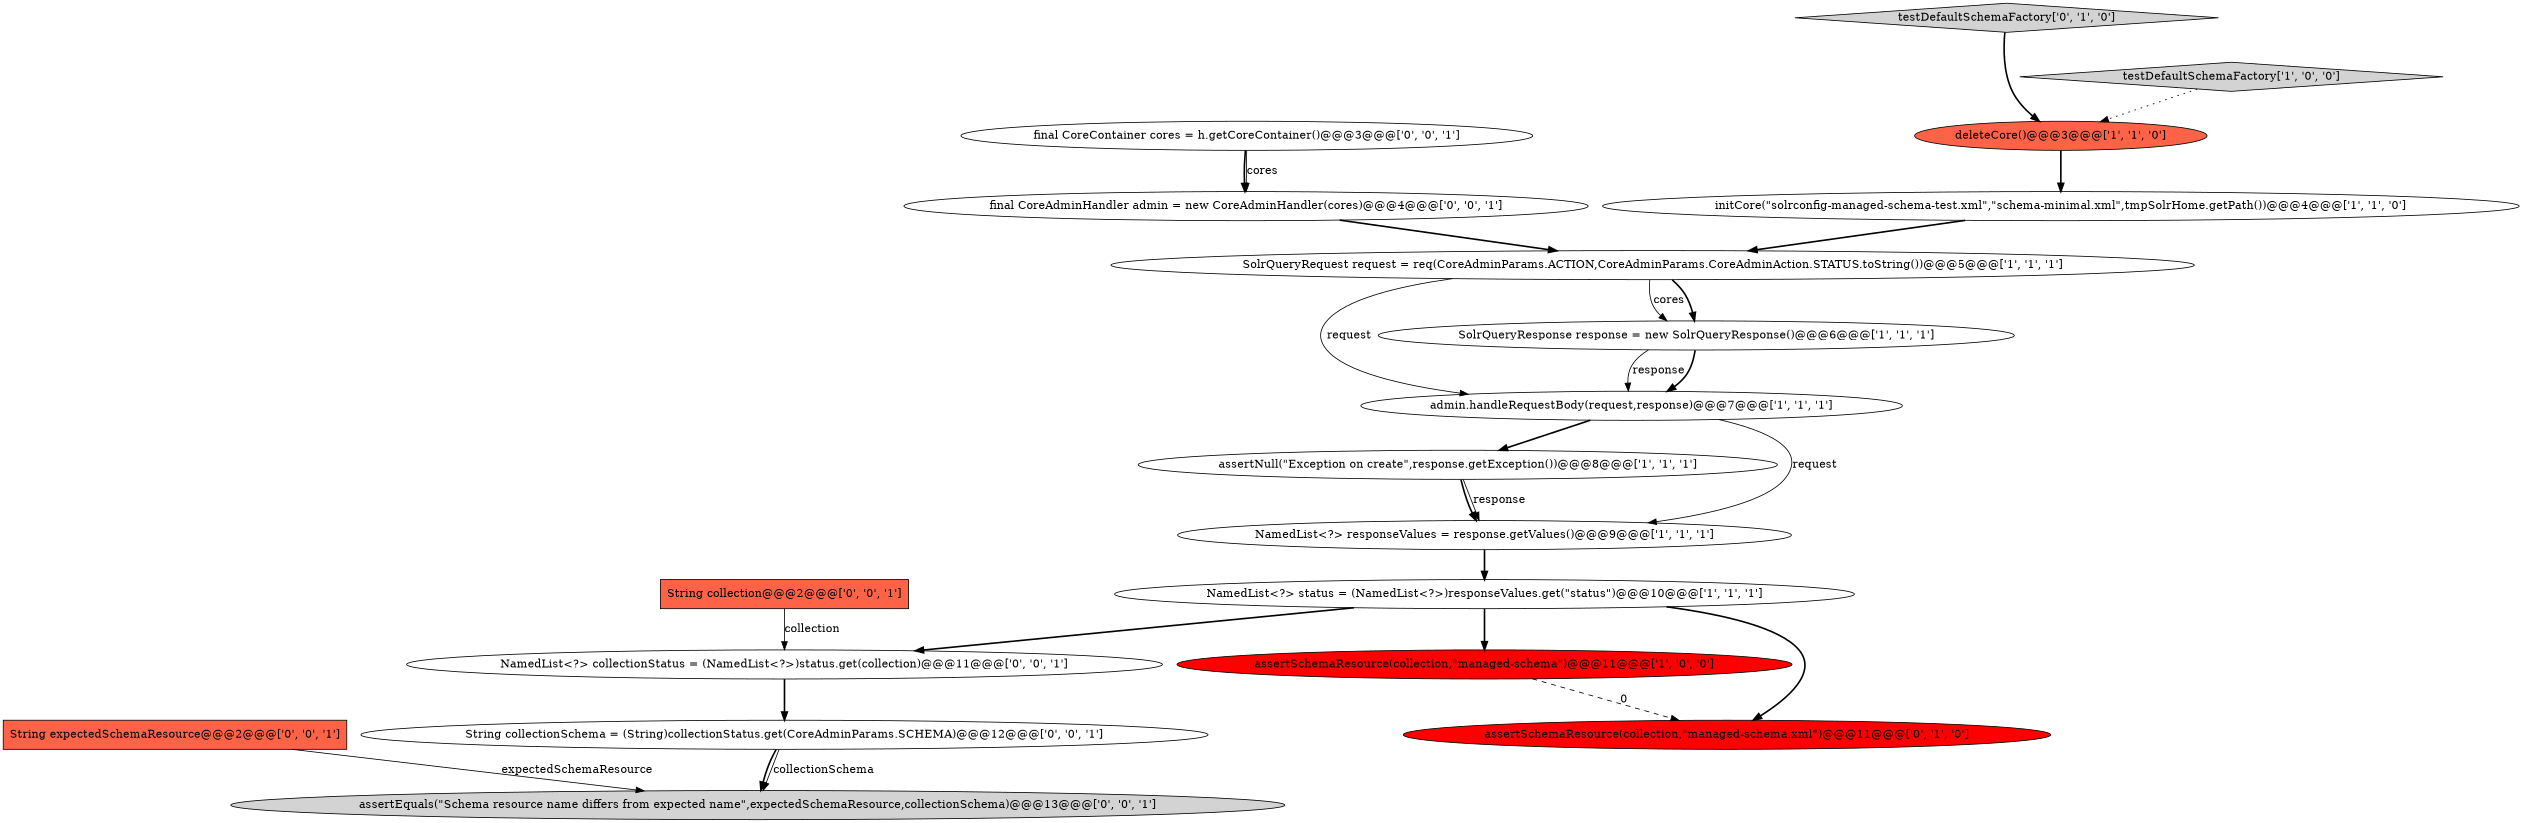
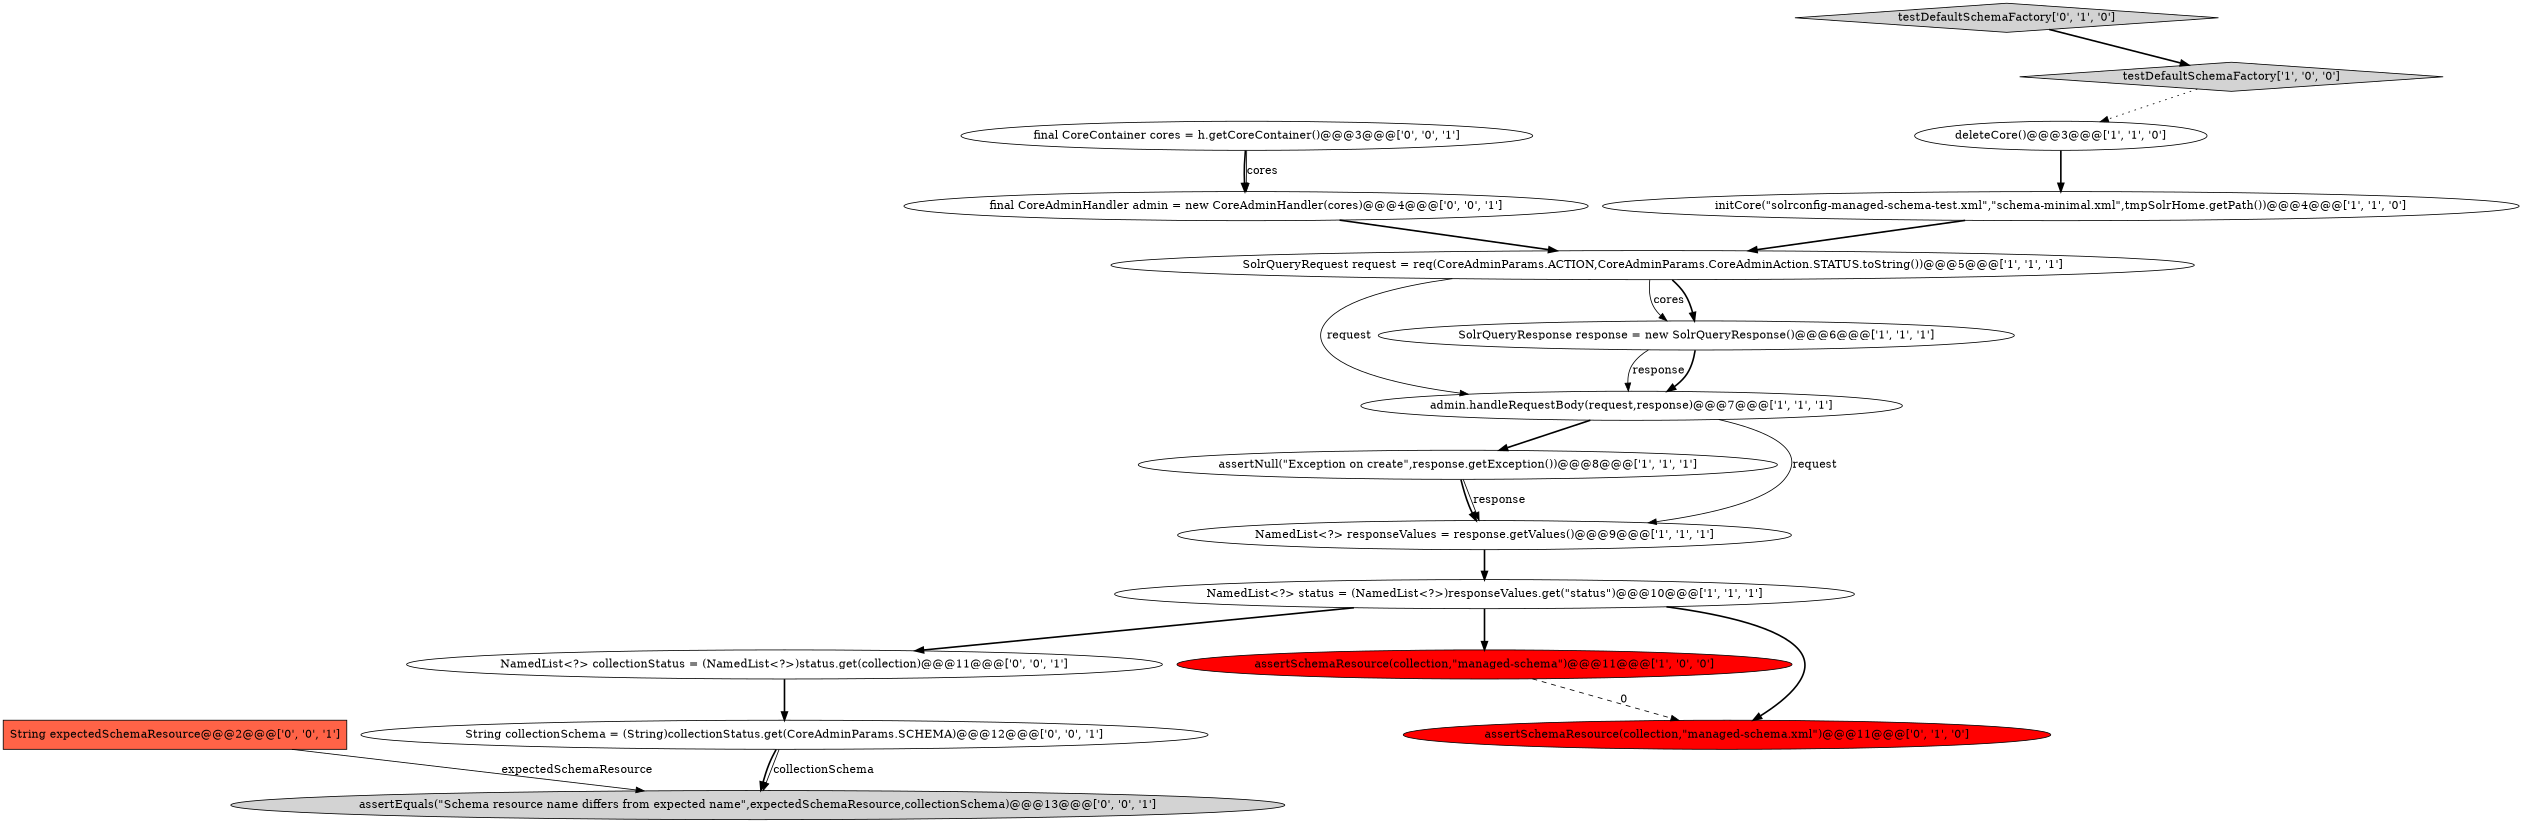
  digraph {
    node [fillcolor=white shape=ellipse style=filled]
    edge [style=bold]
    n1 [label="initCore(\"solrconfig-managed-schema-test.xml\",\"schema-minimal.xml\",tmpSolrHome.getPath())@@@4@@@['1', '1', '0']"]
    n2 [label="SolrQueryRequest request = req(CoreAdminParams.ACTION,CoreAdminParams.CoreAdminAction.STATUS.toString())@@@5@@@['1', '1', '1']"]
    n3 [label="admin.handleRequestBody(request,response)@@@7@@@['1', '1', '1']"]
    n4 [label="SolrQueryResponse response = new SolrQueryResponse()@@@6@@@['1', '1', '1']"]
    n5 [label="final CoreContainer cores = h.getCoreContainer()@@@3@@@['0', '0', '1']"]
    n6 [label="final CoreAdminHandler admin = new CoreAdminHandler(cores)@@@4@@@['0', '0', '1']"]
    n7 [fillcolor=lightgray label="assertEquals(\"Schema resource name differs from expected name\",expectedSchemaResource,collectionSchema)@@@13@@@['0', '0', '1']"]
    n8 [fillcolor=tomato label="String expectedSchemaResource@@@2@@@['0', '0', '1']" shape=box]
    n9 [fillcolor=red label="assertSchemaResource(collection,\"managed-schema\")@@@11@@@['1', '0', '0']"]
    n10 [fillcolor=red label="assertSchemaResource(collection,\"managed-schema.xml\")@@@11@@@['0', '1', '0']"]
    n11 [label="assertNull(\"Exception on create\",response.getException())@@@8@@@['1', '1', '1']"]
    n12 [label="NamedList<?> responseValues = response.getValues()@@@9@@@['1', '1', '1']"]
    n13 [label="NamedList<?> status = (NamedList<?>)responseValues.get(\"status\")@@@10@@@['1', '1', '1']"]
-   n14 [fillcolor=tomato label="String collection@@@2@@@['0', '0', '1']" shape=box]
    n15 [label="NamedList<?> collectionStatus = (NamedList<?>)status.get(collection)@@@11@@@['0', '0', '1']"]
    n16 [label="String collectionSchema = (String)collectionStatus.get(CoreAdminParams.SCHEMA)@@@12@@@['0', '0', '1']"]
    n17 [fillcolor=lightgray label="testDefaultSchemaFactory['0', '1', '0']" shape=diamond]
-   n18 [fillcolor=tomato label="deleteCore()@@@3@@@['1', '1', '0']"]
+   n18 [label="deleteCore()@@@3@@@['1', '1', '0']"]
    n19 [fillcolor=lightgray label="testDefaultSchemaFactory['1', '0', '0']" shape=diamond]
    n1 -> n2
    n2 -> n3 [label=request style=solid]
    n2 -> n4 [label=cores style=solid]
    n2 -> n4
    n3 -> n11
    n3 -> n12 [label=request style=solid]
    n4 -> n3 [label=response style=solid]
    n4 -> n3
    n5 -> n6
    n5 -> n6 [label=cores style=solid]
    n6 -> n2
    n8 -> n7 [label=expectedSchemaResource style=solid]
    n9 -> n10 [label=0 style=dashed]
    n11 -> n12
    n11 -> n12 [label=response style=solid]
    n12 -> n13
    n13 -> n9
    n13 -> n10
    n13 -> n15
-   n14 -> n15 [label=collection style=solid]
    n15 -> n16
    n16 -> n7
    n16 -> n7 [label=collectionSchema style=solid]
-   n17 -> n18
+   n17 -> n19
    n18 -> n1
    n19 -> n18 [style=dotted]
  }
